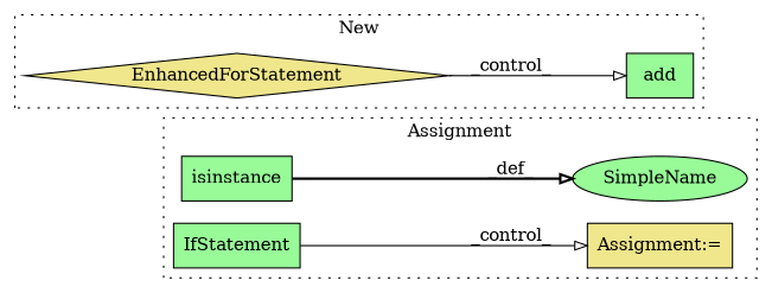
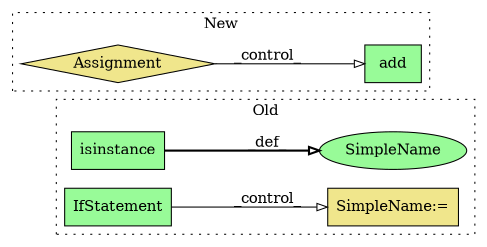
  digraph {
    rankdir=LR
    node [a=32 fillcolor=palegreen shape=box style=filled]
    edge [arrowhead=onormal style=solid]
    n1 [l="11,1" label=isinstance s="2728,2758"]
    n2 [a=25 l="4,2" label=IfStatement s="2724,2759"]
-   n3 [a=7 fillcolor=khaki l=1 label="Assignment:=" s=2835]
+   n3 [a=7 fillcolor=khaki l=1 label="SimpleName:=" s=2835]
    n4 [a=42 label=SimpleName shape=ellipse]
    n5 [l="4,1" label=add s="5611,5709"]
-   n6 [a=70 fillcolor=khaki l="57,2" label=EnhancedForStatement s="5475,5594" shape=diamond]
+   n6 [a=70 fillcolor=khaki l="57,2" label=Assignment s="5475,5594" shape=diamond]
    subgraph cluster_1 {
-     label=Assignment
+     label=Old
      style=dotted
      n1
      n2
      n3
      n4
    }
    subgraph cluster_2 {
      label=New
      style=dotted
      n5
      n6
    }
    n1 -> n4 [label=_def_ style=bold]
    n2 -> n3 [label=_control_]
    n6 -> n5 [label=_control_]
  }
